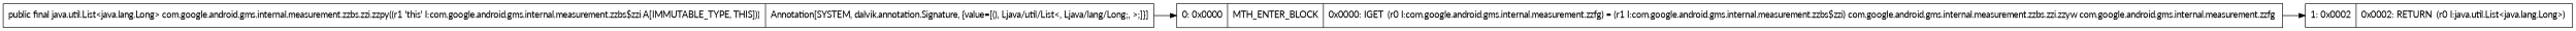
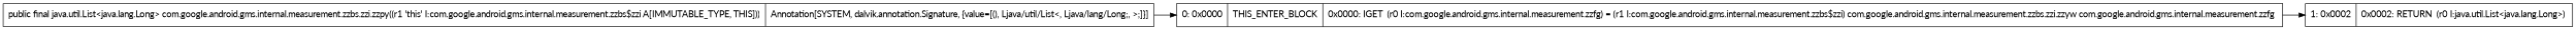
  digraph {
    rankdir=LR
    fontname=Lato
    node [shape=record fontname=Lato]
    edge [fontname=Lato]
-   n1 [label="{0\:\ 0x0000|MTH_ENTER_BLOCK\l|0x0000: IGET  (r0 I:com.google.android.gms.internal.measurement.zzfg) = (r1 I:com.google.android.gms.internal.measurement.zzbs$zzi) com.google.android.gms.internal.measurement.zzbs.zzi.zzyw com.google.android.gms.internal.measurement.zzfg \l}"]
+   n1 [label="{0\:\ 0x0000|THIS_ENTER_BLOCK\l|0x0000: IGET  (r0 I:com.google.android.gms.internal.measurement.zzfg) = (r1 I:com.google.android.gms.internal.measurement.zzbs$zzi) com.google.android.gms.internal.measurement.zzbs.zzi.zzyw com.google.android.gms.internal.measurement.zzfg \l}"]
    n2 [label="{1\:\ 0x0002|0x0002: RETURN  (r0 I:java.util.List\<java.lang.Long\>) \l}"]
    n3 [label="{public final java.util.List\<java.lang.Long\> com.google.android.gms.internal.measurement.zzbs.zzi.zzpy((r1 'this' I:com.google.android.gms.internal.measurement.zzbs$zzi A[IMMUTABLE_TYPE, THIS]))  | Annotation[SYSTEM, dalvik.annotation.Signature, \{value=[(), Ljava\/util\/List\<, Ljava\/lang\/Long;, \>;]\}]\l}"]
    n1 -> n2
    n3 -> n1
  }
